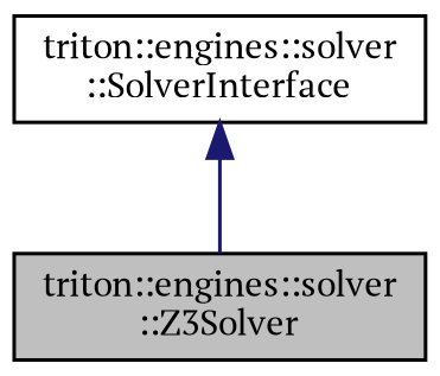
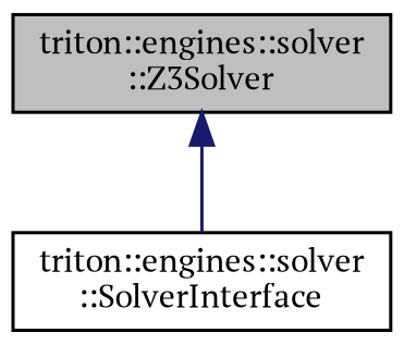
  digraph {
    fontname="PT Serif"
    node [color=black fontname="PT Serif" fontsize=10 shape=record style=filled]
    n1 [fillcolor=grey75 fontcolor=black height=0.2 label="triton::engines::solver\l::Z3Solver" width=0.4]
    n2 [fillcolor=white height=0.2 label="triton::engines::solver\l::SolverInterface" width=0.4]
-   n2 -> n1 [color=midnightblue dir=back fontname="PT Serif" fontsize=10 labelfontname=Helvetica labelfontsize=10 style=solid]
+   n1 -> n2 [color=midnightblue dir=back fontname="PT Serif" fontsize=10 labelfontname=Helvetica labelfontsize=10 style=solid]
  }
